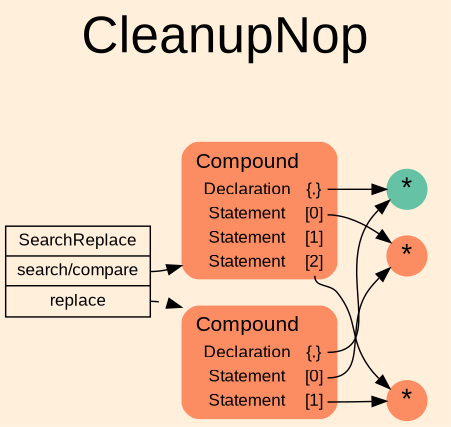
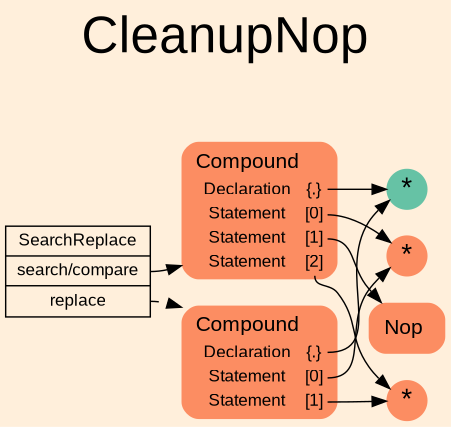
  digraph {
    bgcolor=antiquewhite1
    color=black
    fontcolor=black
    fontname=Arial
    fontsize=36
    label=CleanupNop
    labelloc=t
    rankdir=LR
    ranksep=0.3
    node [fillcolor="/set28/2" fontname=Arial fontsize=12 shape=plaintext style=filled]
    edge [color=black fontcolor=black fontname=Arial tailport=port0]
    n1 [color=black fillcolor=antiquewhite1 fontcolor=black label="<fixed> SearchReplace | <port0> search/compare | <port1> replace" shape=record]
    n2 [label=<<TABLE BORDER="0" CELLBORDER="0" CELLSPACING="0">      <TR><TD><FONT POINT-SIZE="15.0">Compound</FONT></TD><TD></TD></TR>      <TR><TD>Declaration</TD><TD PORT="port0">{.}</TD></TR>      <TR><TD>Statement</TD><TD PORT="port1">[0]</TD></TR>      <TR><TD>Statement</TD><TD PORT="port2">[1]</TD></TR>      <TR><TD>Statement</TD><TD PORT="port3">[2]</TD></TR>     </TABLE>> style="rounded,filled"]
    n3 [label=<<TABLE BORDER="0" CELLBORDER="0" CELLSPACING="0">      <TR><TD><FONT POINT-SIZE="15.0">Compound</FONT></TD><TD></TD></TR>      <TR><TD>Declaration</TD><TD PORT="port0">{.}</TD></TR>      <TR><TD>Statement</TD><TD PORT="port1">[0]</TD></TR>      <TR><TD>Statement</TD><TD PORT="port2">[1]</TD></TR>     </TABLE>> style="rounded,filled"]
    n4 [fillcolor="/set28/1" fixedsize=true fontsize=20 height=0.4 label=<*> penwidth=0.0 shape=circle width=0.4]
    n5 [fixedsize=true fontsize=20 height=0.4 label=<*> penwidth=0.0 shape=circle width=0.4]
+   n6 [label=<<TABLE BORDER="0" CELLBORDER="0" CELLSPACING="0">      <TR><TD><FONT POINT-SIZE="15.0">Nop</FONT></TD><TD></TD></TR>     </TABLE>> style="rounded,filled"]
    n7 [fixedsize=true fontsize=20 height=0.4 label=<*> penwidth=0.0 shape=circle width=0.4]
    n1 -> n2
    n1 -> n3 [style=dashed tailport=port1]
    n2 -> n4
    n2 -> n5 [tailport=port1]
+   n2 -> n6 [tailport=port2]
    n2 -> n7 [tailport=port3]
    n3 -> n4
    n3 -> n5 [tailport=port1]
    n3 -> n7 [tailport=port2]
  }
